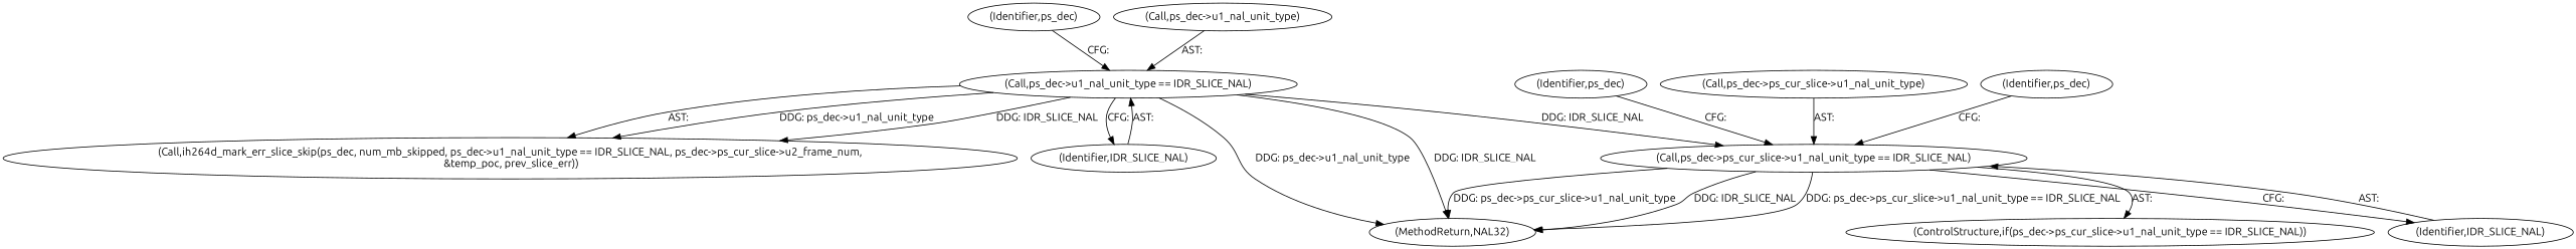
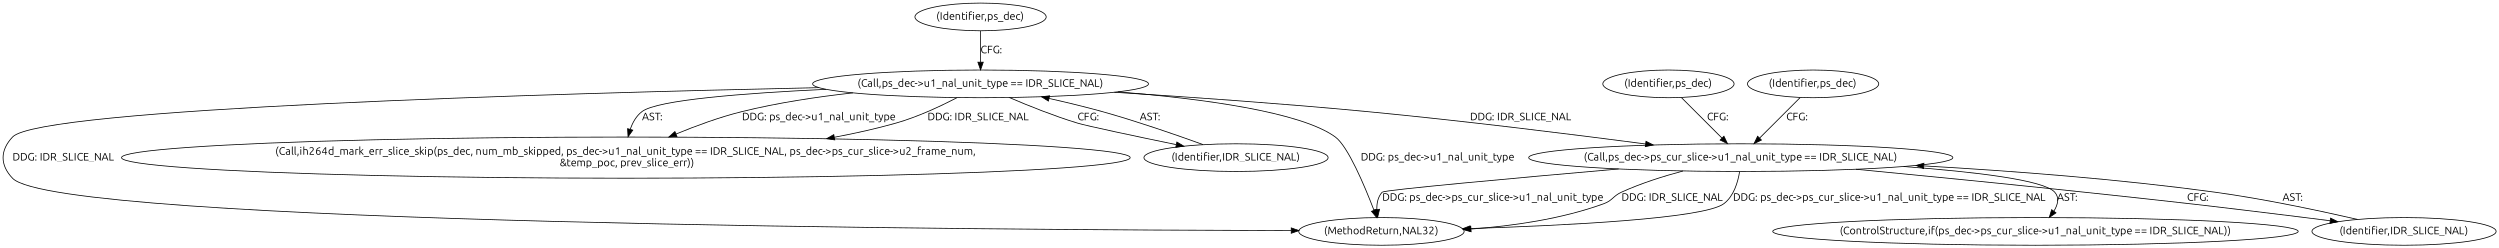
  digraph {
    fontname=Ubuntu
    node [fontname=Ubuntu]
    edge [fontname=Ubuntu]
    n1 [label="(Call,ps_dec->ps_cur_slice->u1_nal_unit_type == IDR_SLICE_NAL)"]
    n2 [label="(Identifier,IDR_SLICE_NAL)"]
    n3 [label="(MethodReturn,NAL32)"]
    n4 [label="(ControlStructure,if(ps_dec->ps_cur_slice->u1_nal_unit_type == IDR_SLICE_NAL))"]
    n5 [label="(Call,ps_dec->u1_nal_unit_type == IDR_SLICE_NAL)"]
    n6 [label="(Call,ih264d_mark_err_slice_skip(ps_dec, num_mb_skipped, ps_dec->u1_nal_unit_type == IDR_SLICE_NAL, ps_dec->ps_cur_slice->u2_frame_num,\n &temp_poc, prev_slice_err))"]
    n7 [label="(Identifier,IDR_SLICE_NAL)"]
    n8 [label="(Identifier,ps_dec)"]
    n9 [label="(Identifier,ps_dec)"]
-   n10 [label="(Call,ps_dec->ps_cur_slice->u1_nal_unit_type)"]
    n11 [label="(Identifier,ps_dec)"]
-   n12 [label="(Call,ps_dec->u1_nal_unit_type)"]
    n1 -> n2 [label="CFG: "]
    n1 -> n3 [label="DDG: ps_dec->ps_cur_slice->u1_nal_unit_type"]
    n1 -> n3 [label="DDG: IDR_SLICE_NAL"]
    n1 -> n3 [label="DDG: ps_dec->ps_cur_slice->u1_nal_unit_type == IDR_SLICE_NAL"]
    n1 -> n4 [label="AST: "]
    n2 -> n1 [label="AST: "]
    n5 -> n1 [label="DDG: IDR_SLICE_NAL"]
    n5 -> n3 [label="DDG: ps_dec->u1_nal_unit_type"]
    n5 -> n3 [label="DDG: IDR_SLICE_NAL"]
    n5 -> n6 [label="AST: "]
    n5 -> n6 [label="DDG: ps_dec->u1_nal_unit_type"]
    n5 -> n6 [label="DDG: IDR_SLICE_NAL"]
    n5 -> n7 [label="CFG: "]
    n7 -> n5 [label="AST: "]
    n8 -> n1 [label="CFG: "]
    n9 -> n5 [label="CFG: "]
-   n10 -> n1 [label="AST: "]
    n11 -> n1 [label="CFG: "]
-   n12 -> n5 [label="AST: "]
  }
